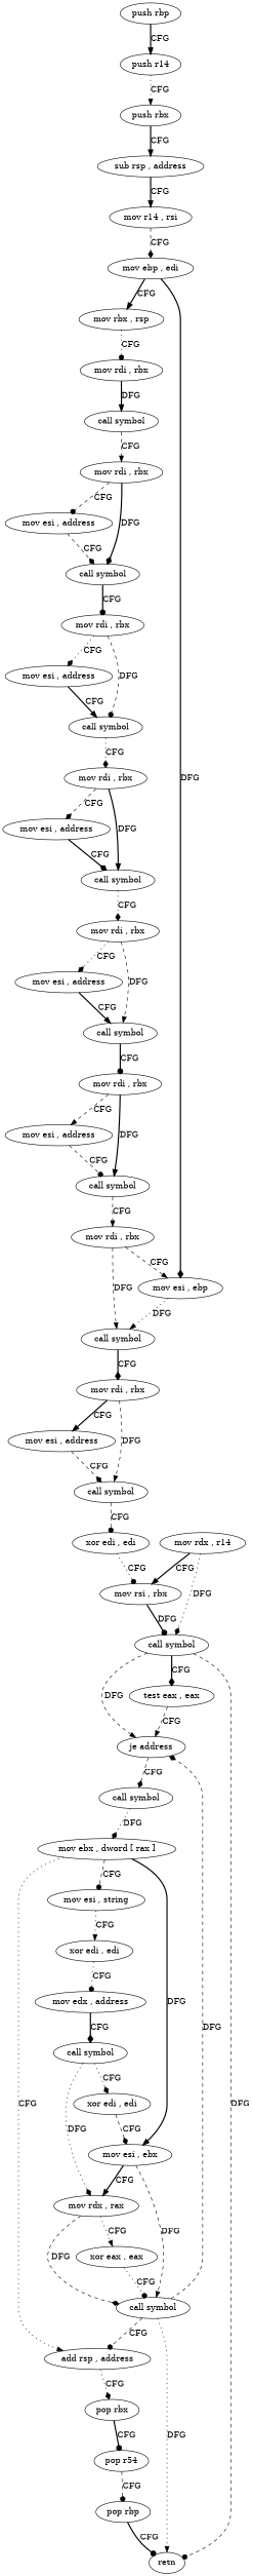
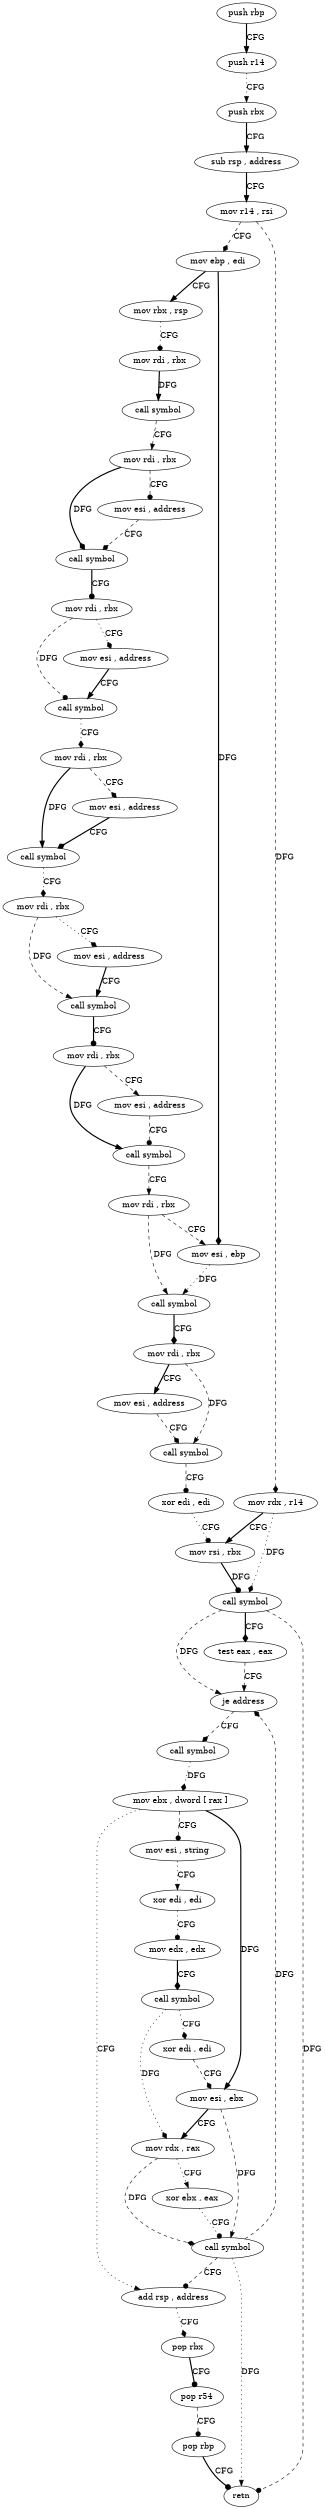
  digraph {
    edge [arrowhead=normal style=dashed]
    n1 [label="push rbp"]
    n2 [label="push r14"]
    n3 [label="push rbx"]
    n4 [label="sub rsp , address"]
    n5 [label="mov r14 , rsi"]
    n6 [label="mov ebp , edi"]
    n7 [label="mov rdx , r14"]
    n8 [label="mov rbx , rsp"]
    n9 [label="mov esi , ebp"]
    n10 [label="mov rsi , rbx"]
    n11 [label="call symbol"]
    n12 [label="mov rdi , rbx"]
    n13 [label="call symbol"]
    n14 [label="call symbol"]
    n15 [label="mov rdi , rbx"]
    n16 [label="mov esi , address"]
    n17 [label="call symbol"]
    n18 [label="mov rdi , rbx"]
    n19 [label="mov esi , address"]
    n20 [label="call symbol"]
    n21 [label="mov rdi , rbx"]
    n22 [label="mov esi , address"]
    n23 [label="call symbol"]
    n24 [label="mov rdi , rbx"]
    n25 [label="mov esi , address"]
    n26 [label="call symbol"]
    n27 [label="mov rdi , rbx"]
    n28 [label="mov esi , address"]
    n29 [label="call symbol"]
    n30 [label="mov rdi , rbx"]
    n31 [label="mov rdi , rbx"]
    n32 [label="mov esi , address"]
    n33 [label="call symbol"]
    n34 [label="xor edi , edi"]
    n35 [label="test eax , eax"]
    n36 [label="je address"]
    n37 [label=retn]
    n38 [label="call symbol"]
    n39 [label="add rsp , address"]
    n40 [label="pop rbx"]
    n41 [label="mov ebx , dword [ rax ]"]
    n42 [label="pop r54"]
    n43 [label="mov esi , string"]
    n44 [label="mov esi , ebx"]
    n45 [label="pop rbp"]
    n46 [label="xor edi , edi"]
    n47 [label="mov rdx , rax"]
    n48 [label="call symbol"]
-   n49 [label="mov edx , address"]
+   n49 [label="mov edx , edx"]
    n50 [label="call symbol"]
    n51 [label="xor edi , edi"]
-   n52 [label="xor eax , eax"]
+   n52 [label="xor ebx , eax"]
    n1 -> n2 [label=CFG style=bold]
    n2 -> n3 [label=CFG style=dotted]
    n3 -> n4 [label=CFG style=bold]
    n4 -> n5 [label=CFG style=bold]
    n5 -> n6 [arrowhead=diamond label=CFG]
+   n5 -> n7 [arrowhead=diamond label=DFG]
    n6 -> n8 [label=CFG style=bold]
    n6 -> n9 [arrowhead=diamond label=DFG style=bold]
    n7 -> n10 [label=CFG style=bold]
    n7 -> n11 [arrowhead=diamond label=DFG style=dotted]
    n8 -> n12 [arrowhead=dot label=CFG style=dotted]
    n9 -> n13 [label=DFG style=dotted]
    n10 -> n11 [arrowhead=dot label=DFG style=bold]
    n11 -> n35 [arrowhead=diamond label=CFG style=bold]
    n11 -> n36 [label=DFG]
    n11 -> n37 [arrowhead=dot label=DFG]
    n12 -> n14 [label=DFG style=bold]
    n13 -> n31 [arrowhead=diamond label=CFG style=bold]
    n14 -> n15 [label=CFG]
    n15 -> n16 [arrowhead=dot label=CFG]
    n15 -> n17 [arrowhead=diamond label=DFG style=bold]
    n16 -> n17 [arrowhead=diamond label=CFG]
    n17 -> n18 [arrowhead=dot label=CFG style=bold]
    n18 -> n19 [arrowhead=diamond label=CFG style=dotted]
    n18 -> n20 [arrowhead=dot label=DFG]
    n19 -> n20 [label=CFG style=bold]
    n20 -> n21 [arrowhead=diamond label=CFG style=dotted]
    n21 -> n22 [arrowhead=diamond label=CFG]
    n21 -> n23 [label=DFG style=bold]
    n22 -> n23 [arrowhead=diamond label=CFG style=bold]
    n23 -> n24 [arrowhead=diamond label=CFG style=dotted]
    n24 -> n25 [arrowhead=diamond label=CFG style=dotted]
    n24 -> n26 [label=DFG]
    n25 -> n26 [label=CFG style=bold]
    n26 -> n27 [arrowhead=dot label=CFG style=bold]
    n27 -> n28 [label=CFG]
    n27 -> n29 [label=DFG style=bold]
    n28 -> n29 [arrowhead=dot label=CFG]
    n29 -> n30 [label=CFG]
    n30 -> n9 [label=CFG]
    n30 -> n13 [label=DFG]
    n31 -> n32 [label=CFG style=bold]
    n31 -> n33 [label=DFG]
    n32 -> n33 [arrowhead=diamond label=CFG]
    n33 -> n34 [arrowhead=dot label=CFG]
    n34 -> n10 [arrowhead=dot label=CFG style=dotted]
    n35 -> n36 [label=CFG]
    n36 -> n38 [arrowhead=diamond label=CFG]
    n38 -> n41 [arrowhead=diamond label=DFG style=dotted]
    n39 -> n40 [arrowhead=diamond label=CFG style=dotted]
    n40 -> n42 [arrowhead=dot label=CFG style=bold]
    n41 -> n39 [label=CFG style=dotted]
    n41 -> n43 [arrowhead=dot label=CFG]
    n41 -> n44 [label=DFG style=bold]
    n42 -> n45 [arrowhead=dot label=CFG]
    n43 -> n46 [label=CFG style=dotted]
    n44 -> n47 [label=CFG style=bold]
    n44 -> n48 [label=DFG]
    n45 -> n37 [arrowhead=dot label=CFG style=bold]
    n46 -> n49 [arrowhead=dot label=CFG style=dotted]
    n47 -> n48 [arrowhead=diamond label=DFG]
    n47 -> n52 [label=CFG style=dotted]
    n48 -> n36 [arrowhead=diamond label=DFG]
    n48 -> n37 [label=DFG style=dotted]
    n48 -> n39 [arrowhead=dot label=CFG]
    n49 -> n50 [arrowhead=diamond label=CFG style=bold]
    n50 -> n47 [arrowhead=diamond label=DFG style=dotted]
    n50 -> n51 [arrowhead=diamond label=CFG style=dotted]
    n51 -> n44 [arrowhead=diamond label=CFG]
    n52 -> n48 [arrowhead=dot label=CFG style=dotted]
  }
